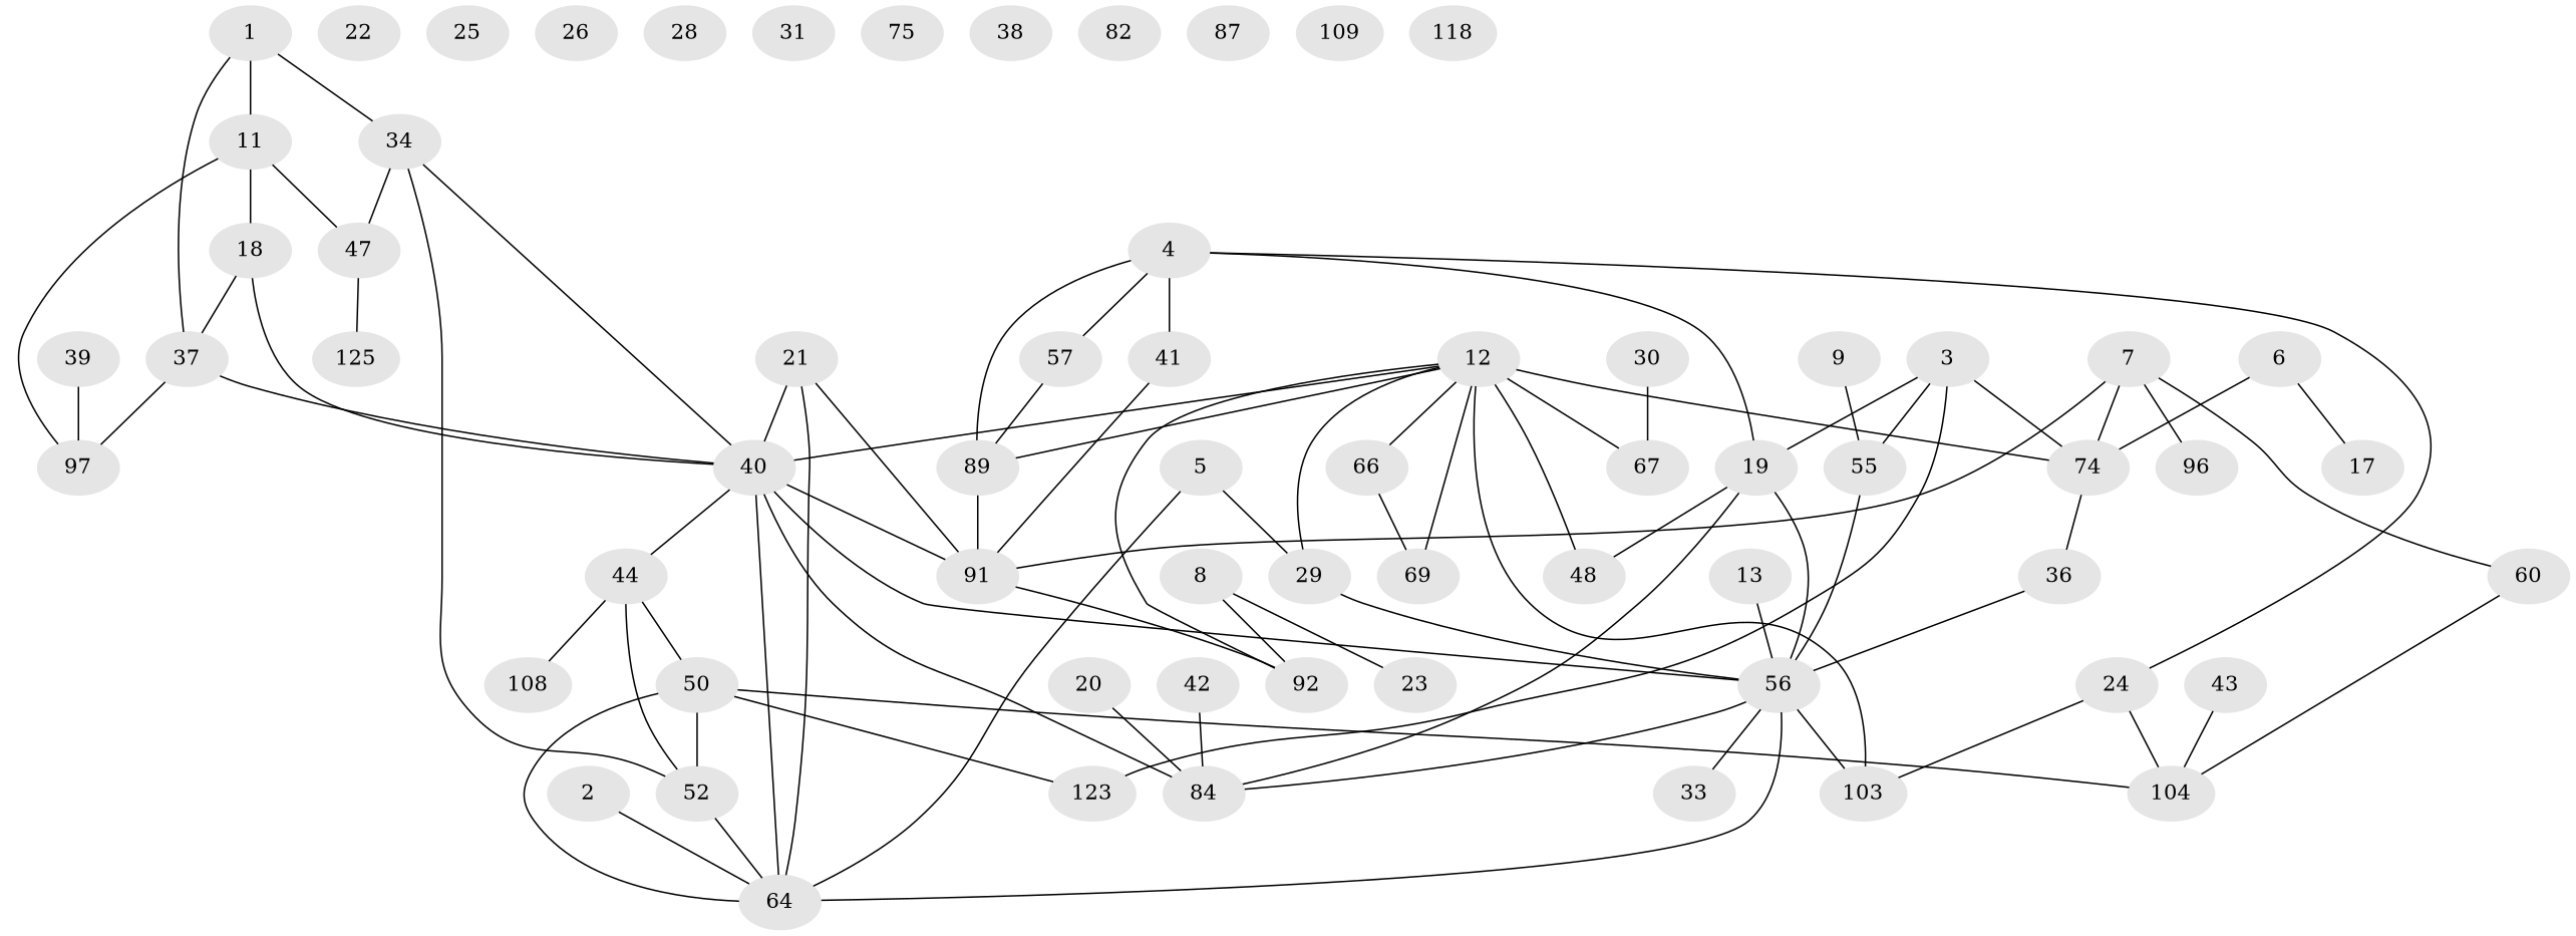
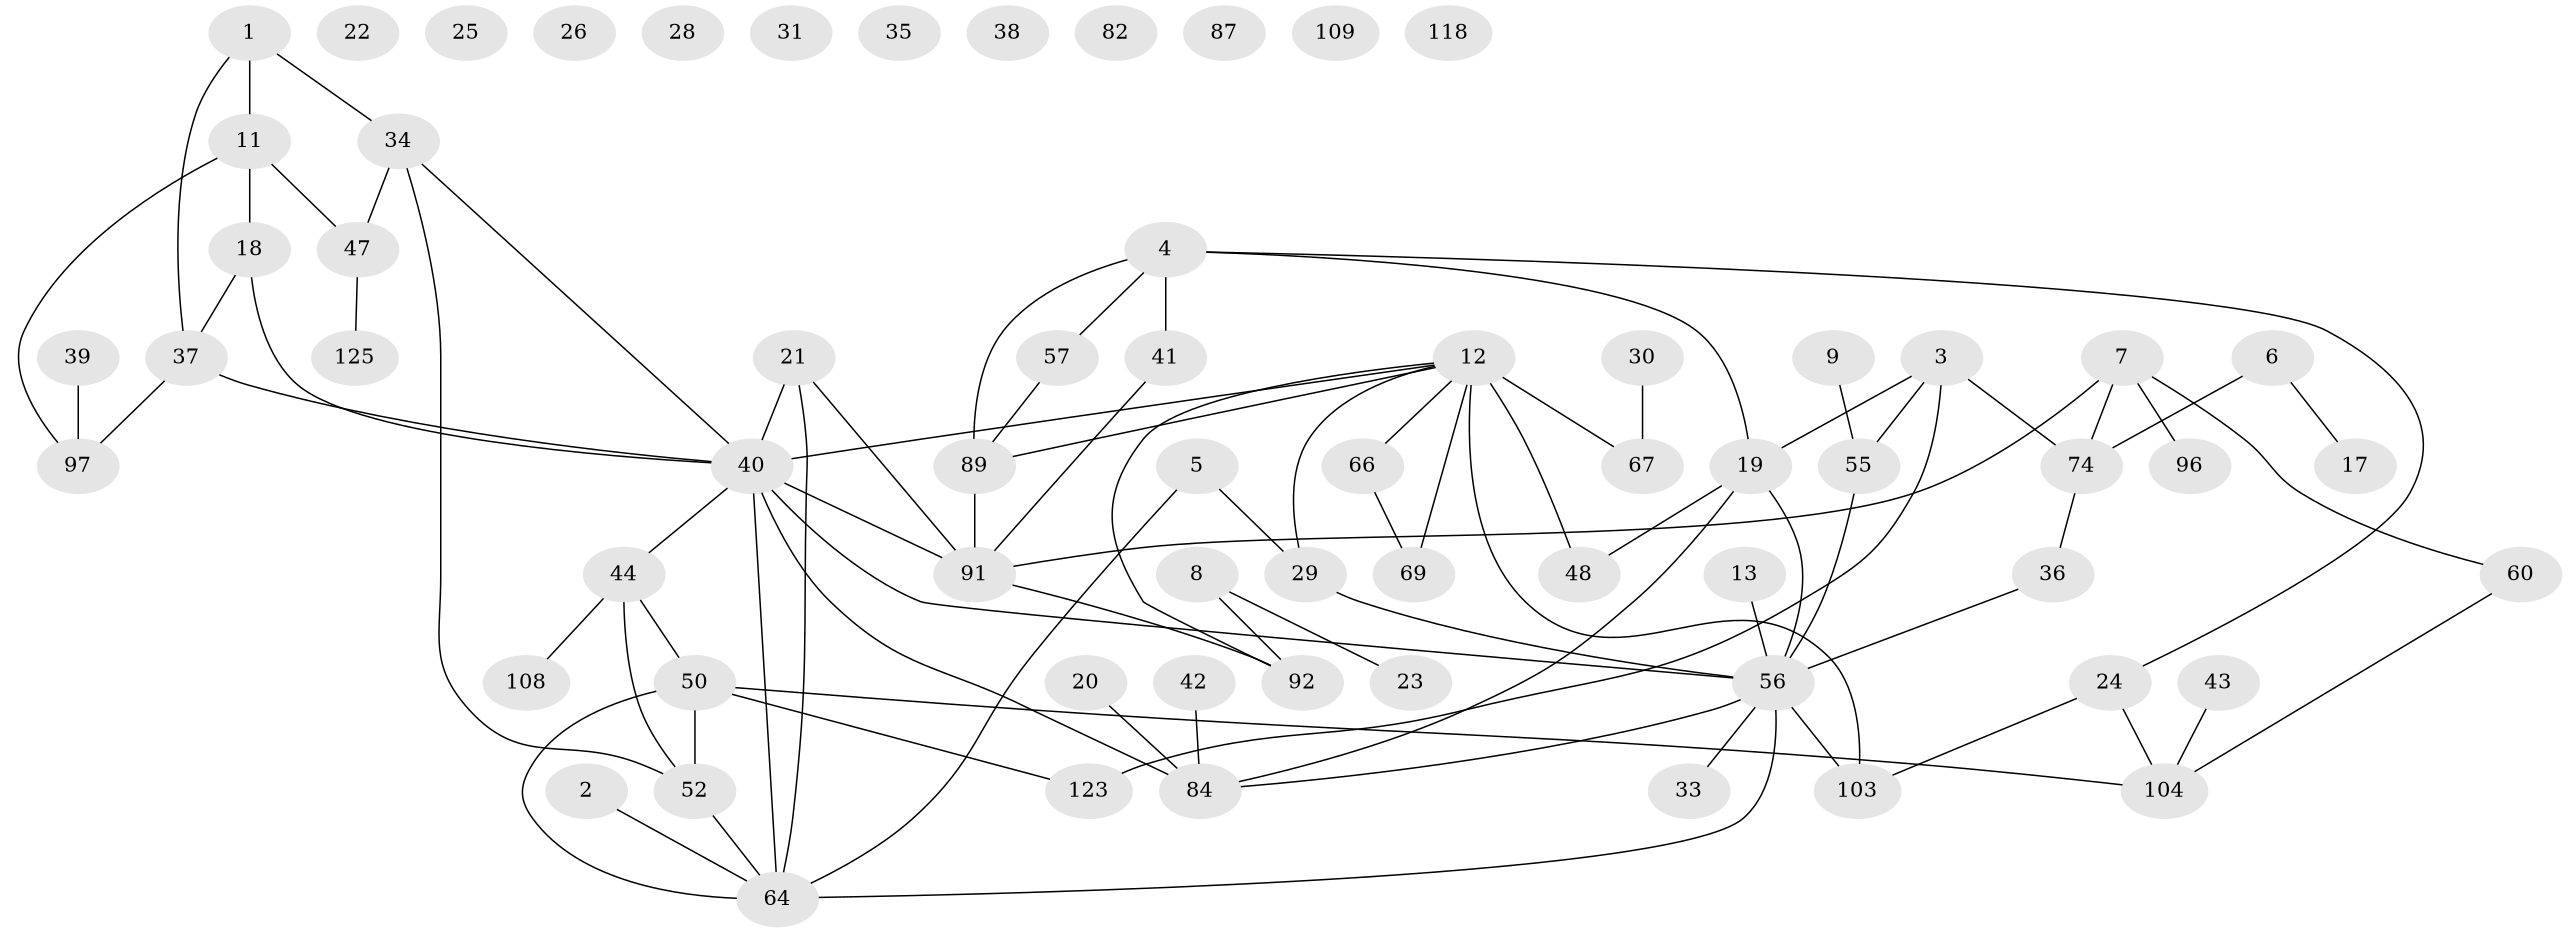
  graph {
    node [color=gray90 style=filled]
    1 [super="+33+27"]
    11 [super="+53"]
    34 [super="+63"]
    37 [super="+95"]
    18 [super="+61"]
    47
    97
    40 [super="+110+93"]
    52 [super="+81"]
    2 [super="+100"]
    64 [super="+126"]
    3 [super="+85+120"]
    n13 [label=74]
    19 [super="+75"]
    55
    123 [super="+129"]
    36
    48
    n19 [label=56 super="+124+70"]
    84 [super="+86"]
    4 [super="+15+74"]
    24 [super="+79"]
    41
    57 [super="+131+102"]
    89 [super="+107"]
    103 [super="+111"]
    104 [super="+122"]
    91 [super="+99"]
    5 [super="+76"]
    29
    6 [super="+77+10"]
    17 [super="+78"]
    7 [super="+72"]
    n34 [label=60]
    96
    92
    8 [super="+94"]
    23
    9 [super="+128+49"]
    125
    12 [super="+119+45+51"]
    66
    67
    69
    44 [super="+132+106"]
    13 [super="+16"]
    n47 [label=33]
    20 [super="+32"]
    21 [super="+60"]
    22
    25
    26
    28
    30 [super="+54"]
    31
-   35 [label=75]
+   35
    38 [super="+56"]
    39 [super="+58"]
    50 [super="+65"]
    108
    42
    43 [super="+46"]
    82
    87
    109
    118
    1 -- 11
    1 -- 34
    1 -- 37
    11 -- 18
    11 -- 47
    11 -- 97
    34 -- 47
    34 -- 40
    34 -- 52
    37 -- 97
    37 -- 40
    18 -- 37
    18 -- 40
    47 -- 125
    40 -- 64
    40 -- n19
    40 -- 84
    40 -- 91
    40 -- 44
    52 -- 64
    2 -- 64
    3 -- n13
    3 -- 19
    3 -- 55
    3 -- 123
    n13 -- 36
    19 -- 48
    19 -- n19
    19 -- 84
    55 -- n19
    36 -- n19
    n19 -- 64
    n19 -- 84
    n19 -- 103
    n19 -- n47
    4 -- 19
    4 -- 24
    4 -- 41
    4 -- 57
    4 -- 89
    24 -- 103
    24 -- 104
    41 -- 91
    57 -- 89
    89 -- 91
    91 -- 92
    5 -- 64
    5 -- 29
    29 -- n19 [weight=2]
    6 -- n13
    6 -- 17
    7 -- n13
    7 -- 91
    7 -- n34
    7 -- 96
    n34 -- 104
    8 -- 92
    8 -- 23
    9 -- 55
    12 -- 40
-   12 -- n13 [weight=2]
    12 -- 48
    12 -- 89
    12 -- 103
    12 -- 29
    12 -- 92
    12 -- 66
    12 -- 67 [weight=2]
    12 -- 69
    66 -- 69
    44 -- 52
    44 -- 50
    44 -- 108
    13 -- n19
    20 -- 84
    21 -- 40 [weight=2]
    21 -- 64
    21 -- 91
    30 -- 67
    39 -- 97
    50 -- 52
    50 -- 64
    50 -- 123
    50 -- 104
    42 -- 84
    43 -- 104
  }
